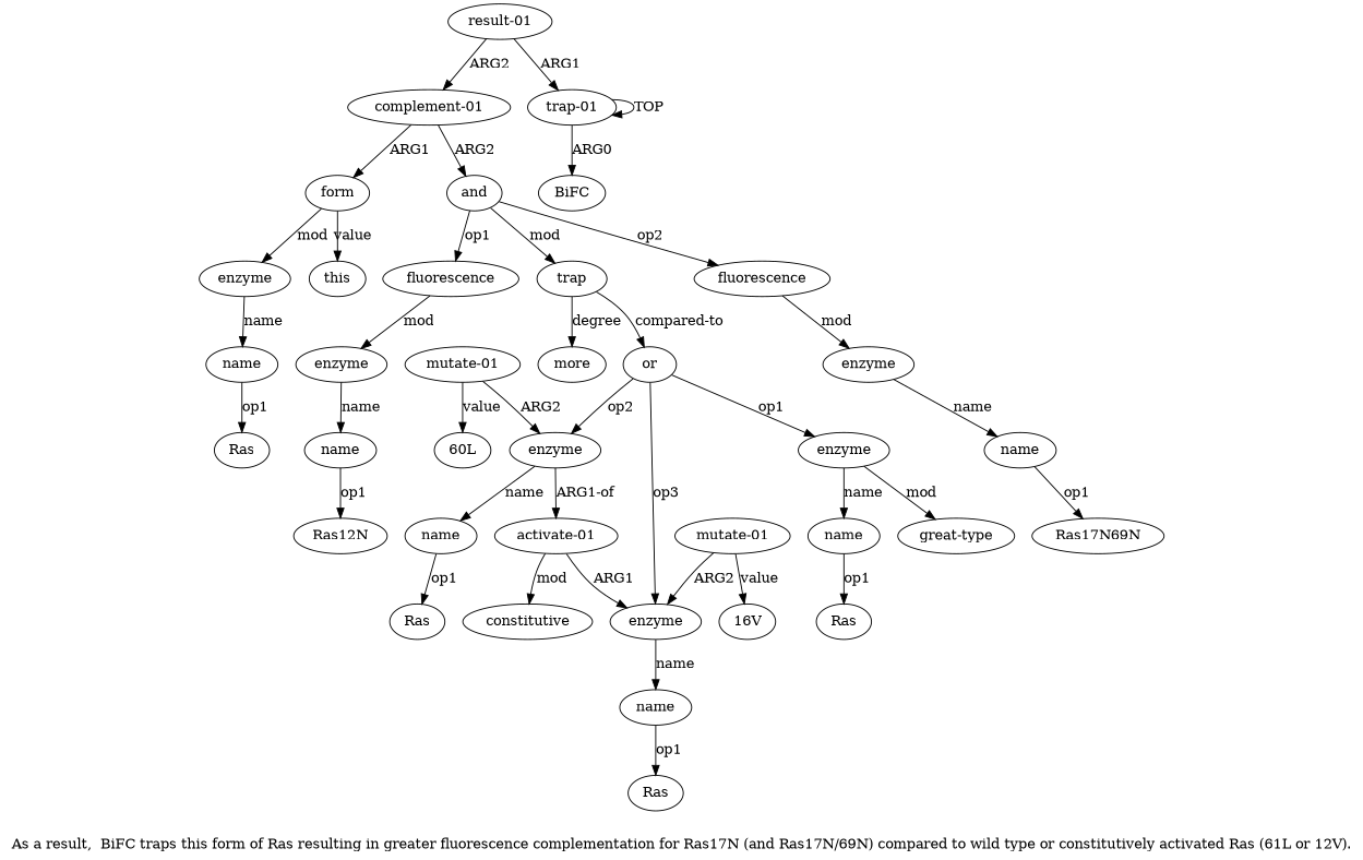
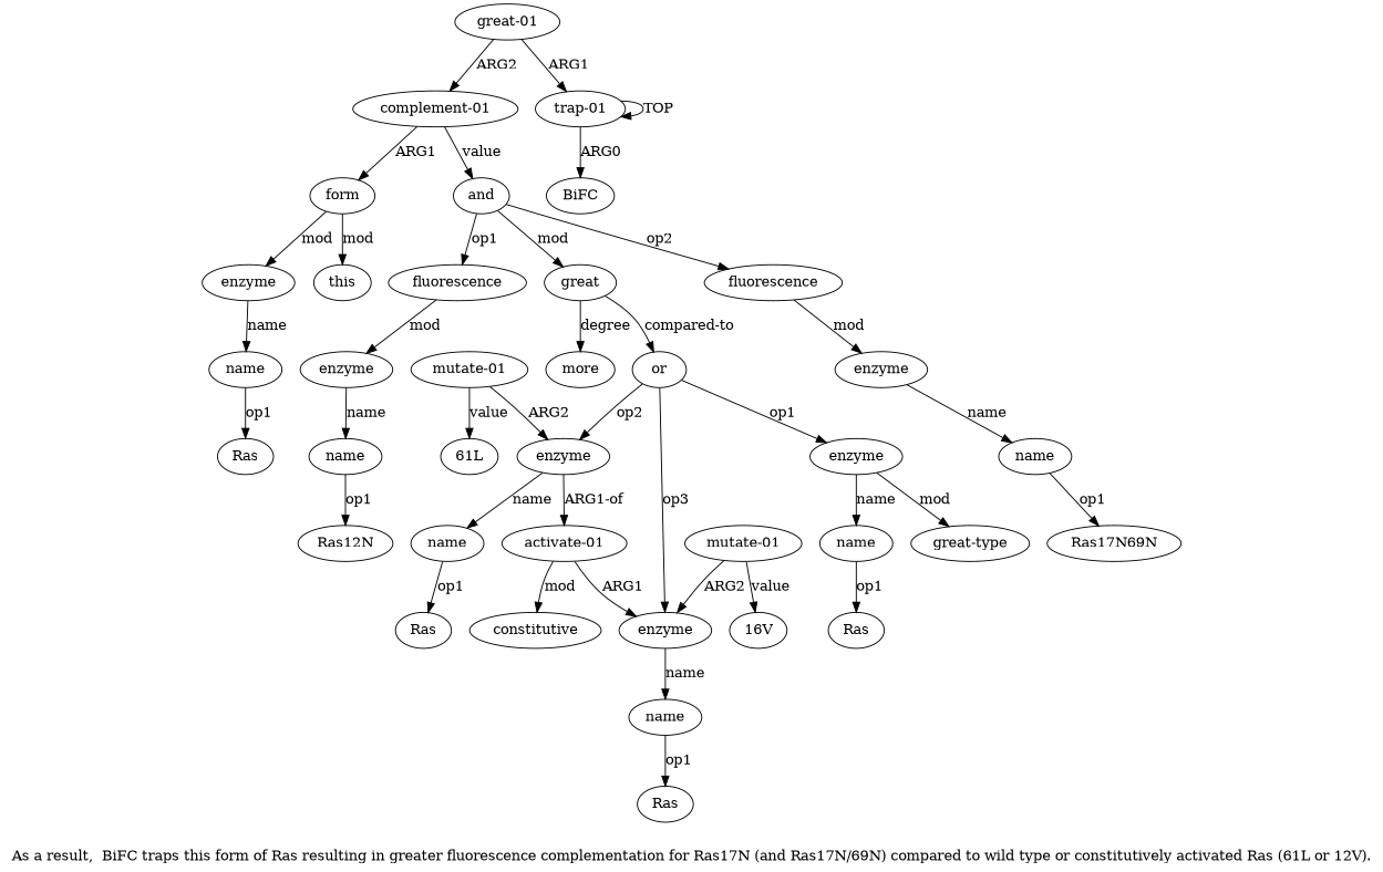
  digraph {
    label="As a result,  BiFC traps this form of Ras resulting in greater fluorescence complementation for Ras17N (and Ras17N/69N) compared to wild type or constitutively activated Ras (61L or 12V)."
    node [color=black gold_ind=-1 gold_label=enzyme test_ind=-1 test_label=enzyme]
    edge [color=black gold_label=op1 test_label=op1]
    n1 [gold_ind=20 gold_label="wild-type" label="great-type" test_ind=20 test_label="wild-type"]
    n2 [gold_ind=21 label=enzyme test_ind=21]
    n3 [gold_ind=22 gold_label=name label=name test_ind=22 test_label=name]
    n4 [gold_ind=26 gold_label="activate-01" label="activate-01" test_ind=26 test_label="activate-01"]
    n5 [gold_label=Ras label=Ras test_label=Ras]
    n6 [gold_ind=24 label=enzyme test_ind=24]
    n7 [gold_ind=27 gold_label=constitutive label=constitutive test_ind=27 test_label=constitutive]
    n8 [gold_ind=25 gold_label=name label=name test_ind=25 test_label=name]
    n9 [gold_ind=23 gold_label="mutate-01" label="mutate-01" test_ind=23 test_label="mutate-01"]
-   n10 [gold_label="61L" label="60L" test_label="61L"]
+   n10 [gold_label="61L" label="61L" test_label="61L"]
    n11 [gold_label=Ras label=Ras test_label=Ras]
    n12 [gold_ind=28 gold_label="mutate-01" label="mutate-01" test_ind=28 test_label="mutate-01"]
    n13 [gold_label="12V" label="16V" test_label="12V"]
    n14 [gold_label=Ras17N label=Ras12N test_label=Ras17N]
    n15 [gold_label=Ras17N69N label=Ras17N69N test_label=Ras17N69N]
    n16 [gold_label=Ras label=Ras test_label=Ras]
-   n17 [gold_ind=15 gold_label=great label=trap test_ind=15 test_label=great]
+   n17 [gold_ind=15 gold_label=great label=great test_ind=15 test_label=great]
    n18 [gold_ind=17 gold_label=or label=or test_ind=17 test_label=or]
    n19 [gold_ind=16 gold_label=more label=more test_ind=16 test_label=more]
    n20 [gold_ind=18 label=enzyme test_ind=18]
    n21 [gold_ind=19 gold_label=name label=name test_ind=19 test_label=name]
    n22 [gold_ind=14 gold_label=name label=name test_ind=14 test_label=name]
    n23 [gold_label=Ras label=Ras test_label=Ras]
    n24 [gold_ind=11 gold_label=name label=name test_ind=11 test_label=name]
    n25 [gold_ind=10 label=enzyme test_ind=10]
    n26 [gold_ind=13 label=enzyme test_ind=13]
    n27 [gold_ind=12 gold_label=fluorescence label=fluorescence test_ind=12 test_label=fluorescence]
    n28 [gold_ind=1 gold_label=BiFC label=BiFC test_ind=1 test_label=BiFC]
    n29 [gold_ind=0 gold_label="trap-01" label="trap-01" test_ind=0 test_label="trap-01"]
    n30 [gold_ind=2 gold_label=form label=form test_ind=2 test_label=form]
    n31 [gold_ind=3 label=enzyme test_ind=3]
    n32 [gold_ind=5 gold_label=this label=this test_ind=5 test_label=this]
    n33 [gold_ind=4 gold_label=name label=name test_ind=4 test_label=name]
    n34 [gold_ind=7 gold_label="complement-01" label="complement-01" test_ind=7 test_label="complement-01"]
    n35 [gold_ind=8 gold_label=and label=and test_ind=8 test_label=and]
    n36 [gold_ind=9 gold_label=fluorescence label=fluorescence test_ind=9 test_label=fluorescence]
-   n37 [gold_ind=6 gold_label="result-01" label="result-01" test_ind=6 test_label="result-01"]
+   n37 [gold_ind=6 gold_label="result-01" label="great-01" test_ind=6 test_label="result-01"]
    n2 -> n3 [gold_label=name label=name test_label=name]
    n2 -> n4 [gold_label="ARG1-of" label="ARG1-of" test_label="ARG1-of"]
    n3 -> n5 [label=op1]
    n4 -> n6 [gold_label=ARG1 label=ARG1 test_label=ARG1]
    n4 -> n7 [gold_label=mod label=mod test_label=mod]
    n6 -> n8 [gold_label=name label=name test_label=name]
    n8 -> n11 [label=op1]
    n9 -> n2 [gold_label=ARG2 label=ARG2 test_label=ARG2]
    n9 -> n10 [gold_label=value label=value test_label=value]
    n12 -> n6 [gold_label=ARG2 label=ARG2 test_label=ARG2]
    n12 -> n13 [gold_label=value label=value test_label=value]
    n17 -> n18 [gold_label="compared-to" label="compared-to" test_label="compared-to"]
    n17 -> n19 [gold_label=degree label=degree test_label=degree]
    n18 -> n2 [gold_label=op2 label=op2 test_label=op2]
    n18 -> n6 [gold_label=op3 label=op3 test_label=op3]
    n18 -> n20 [label=op1]
    n20 -> n1 [gold_label=mod label=mod test_label=mod]
    n20 -> n21 [gold_label=name label=name test_label=name]
    n21 -> n23 [label=op1]
    n22 -> n15 [label=op1]
    n24 -> n14 [label=op1]
    n25 -> n24 [gold_label=name label=name test_label=name]
    n26 -> n22 [gold_label=name label=name test_label=name]
    n27 -> n26 [gold_label=mod label=mod test_label=mod]
    n29 -> n28 [gold_label=ARG0 label=ARG0 test_label=ARG0]
    n29 -> n29 [gold_label=TOP label=TOP test_label=TOP]
    n30 -> n31 [gold_label=mod label=mod test_label=mod]
-   n30 -> n32 [gold_label=mod label=value test_label=mod]
+   n30 -> n32 [gold_label=mod label=mod test_label=mod]
    n31 -> n33 [gold_label=name label=name test_label=name]
    n33 -> n16 [label=op1]
    n34 -> n30 [gold_label=ARG1 label=ARG1 test_label=ARG1]
-   n34 -> n35 [gold_label=ARG2 label=ARG2 test_label=ARG2]
+   n34 -> n35 [gold_label=ARG2 label=value test_label=ARG2]
    n35 -> n17 [gold_label=mod label=mod test_label=mod]
    n35 -> n27 [gold_label=op2 label=op2 test_label=op2]
    n35 -> n36 [label=op1]
    n36 -> n25 [gold_label=mod label=mod test_label=mod]
    n37 -> n29 [gold_label=ARG1 label=ARG1 test_label=ARG1]
    n37 -> n34 [gold_label=ARG2 label=ARG2 test_label=ARG2]
  }
